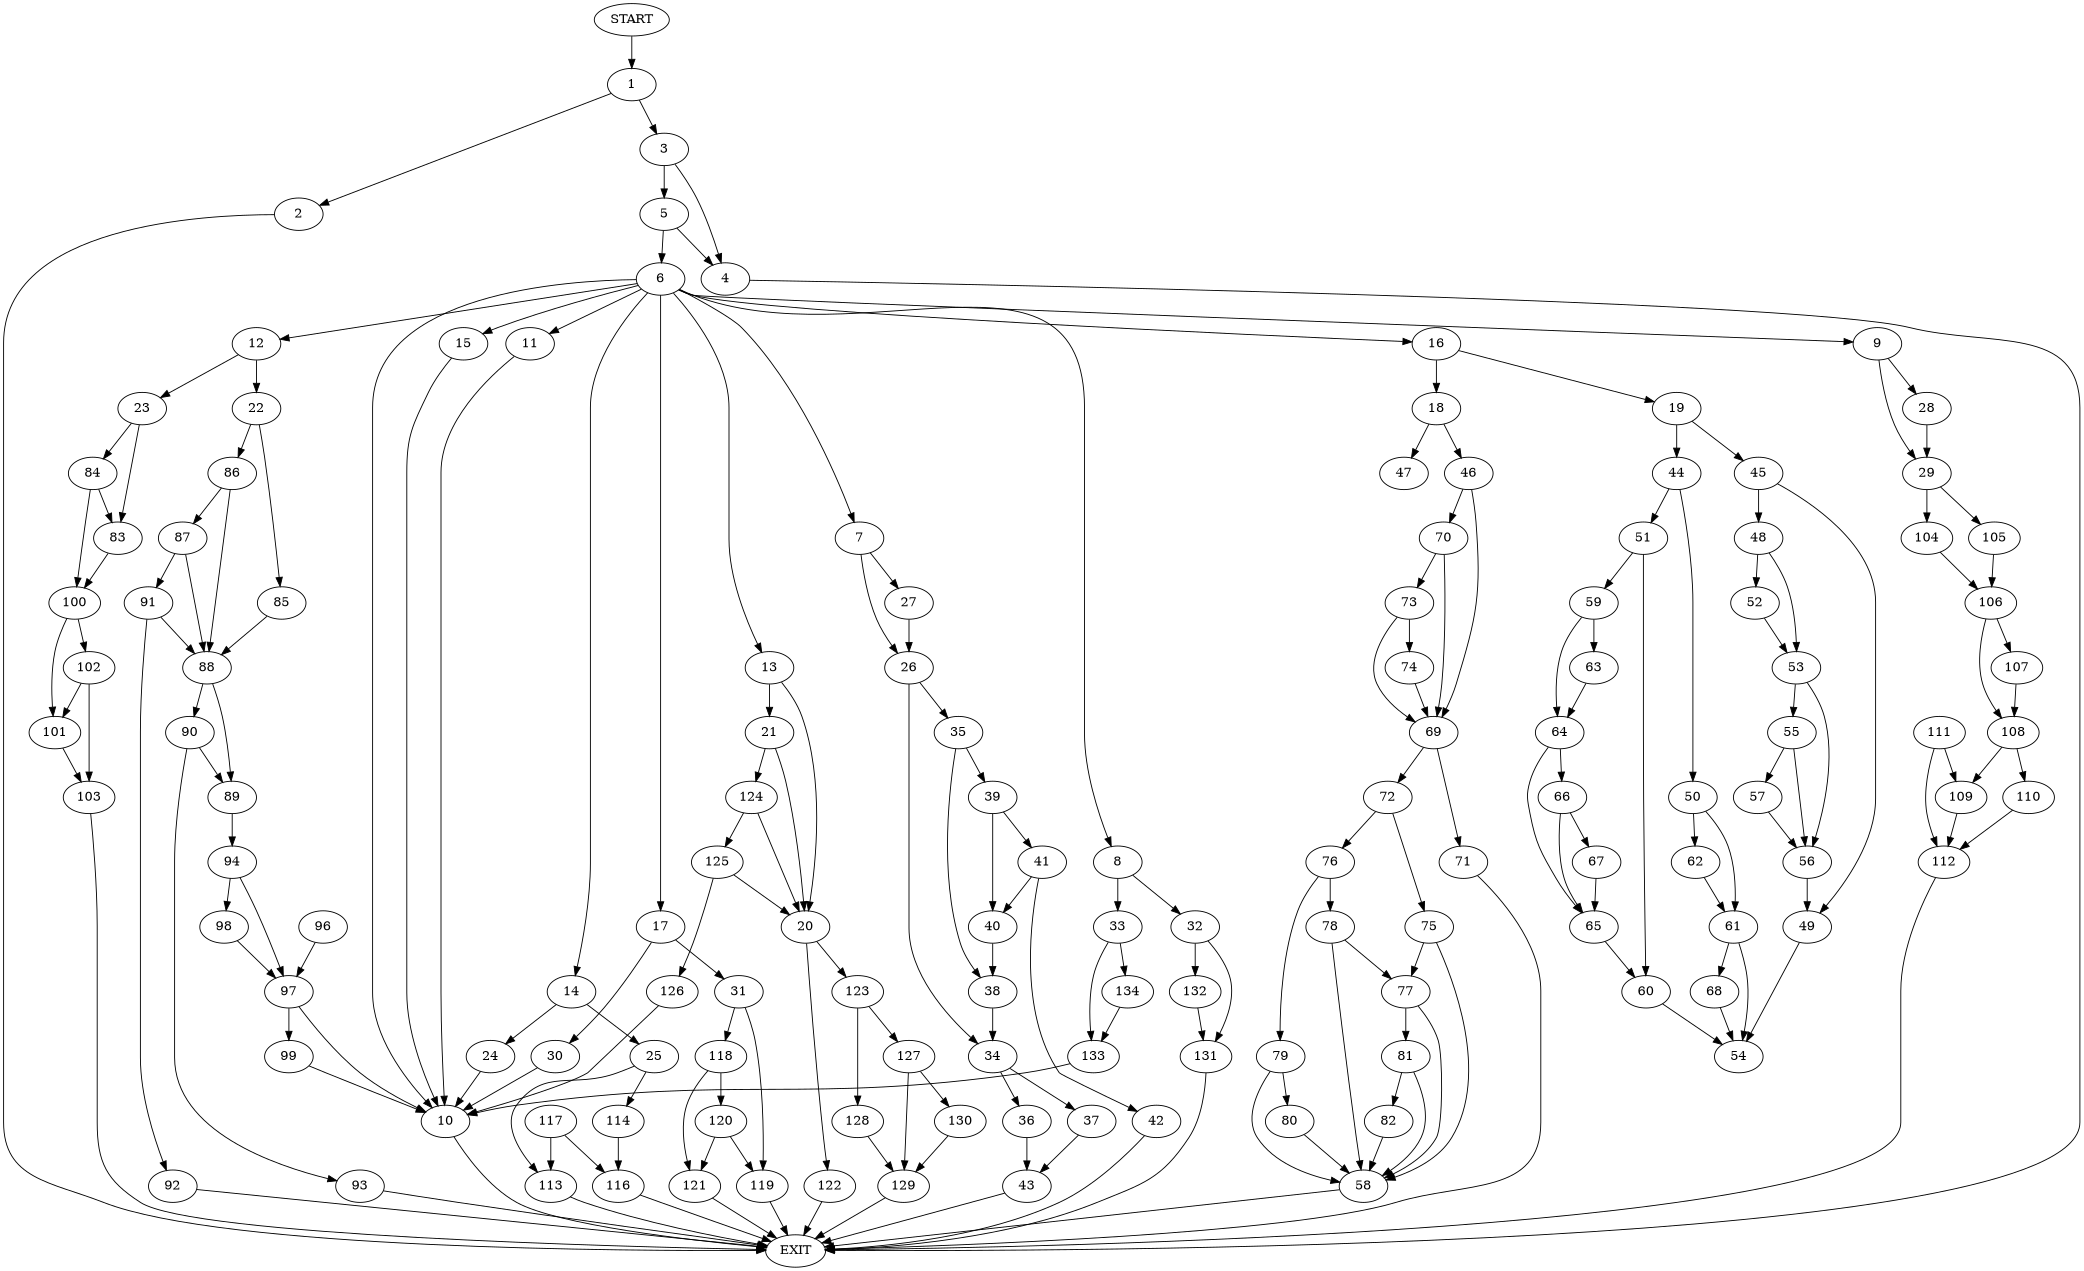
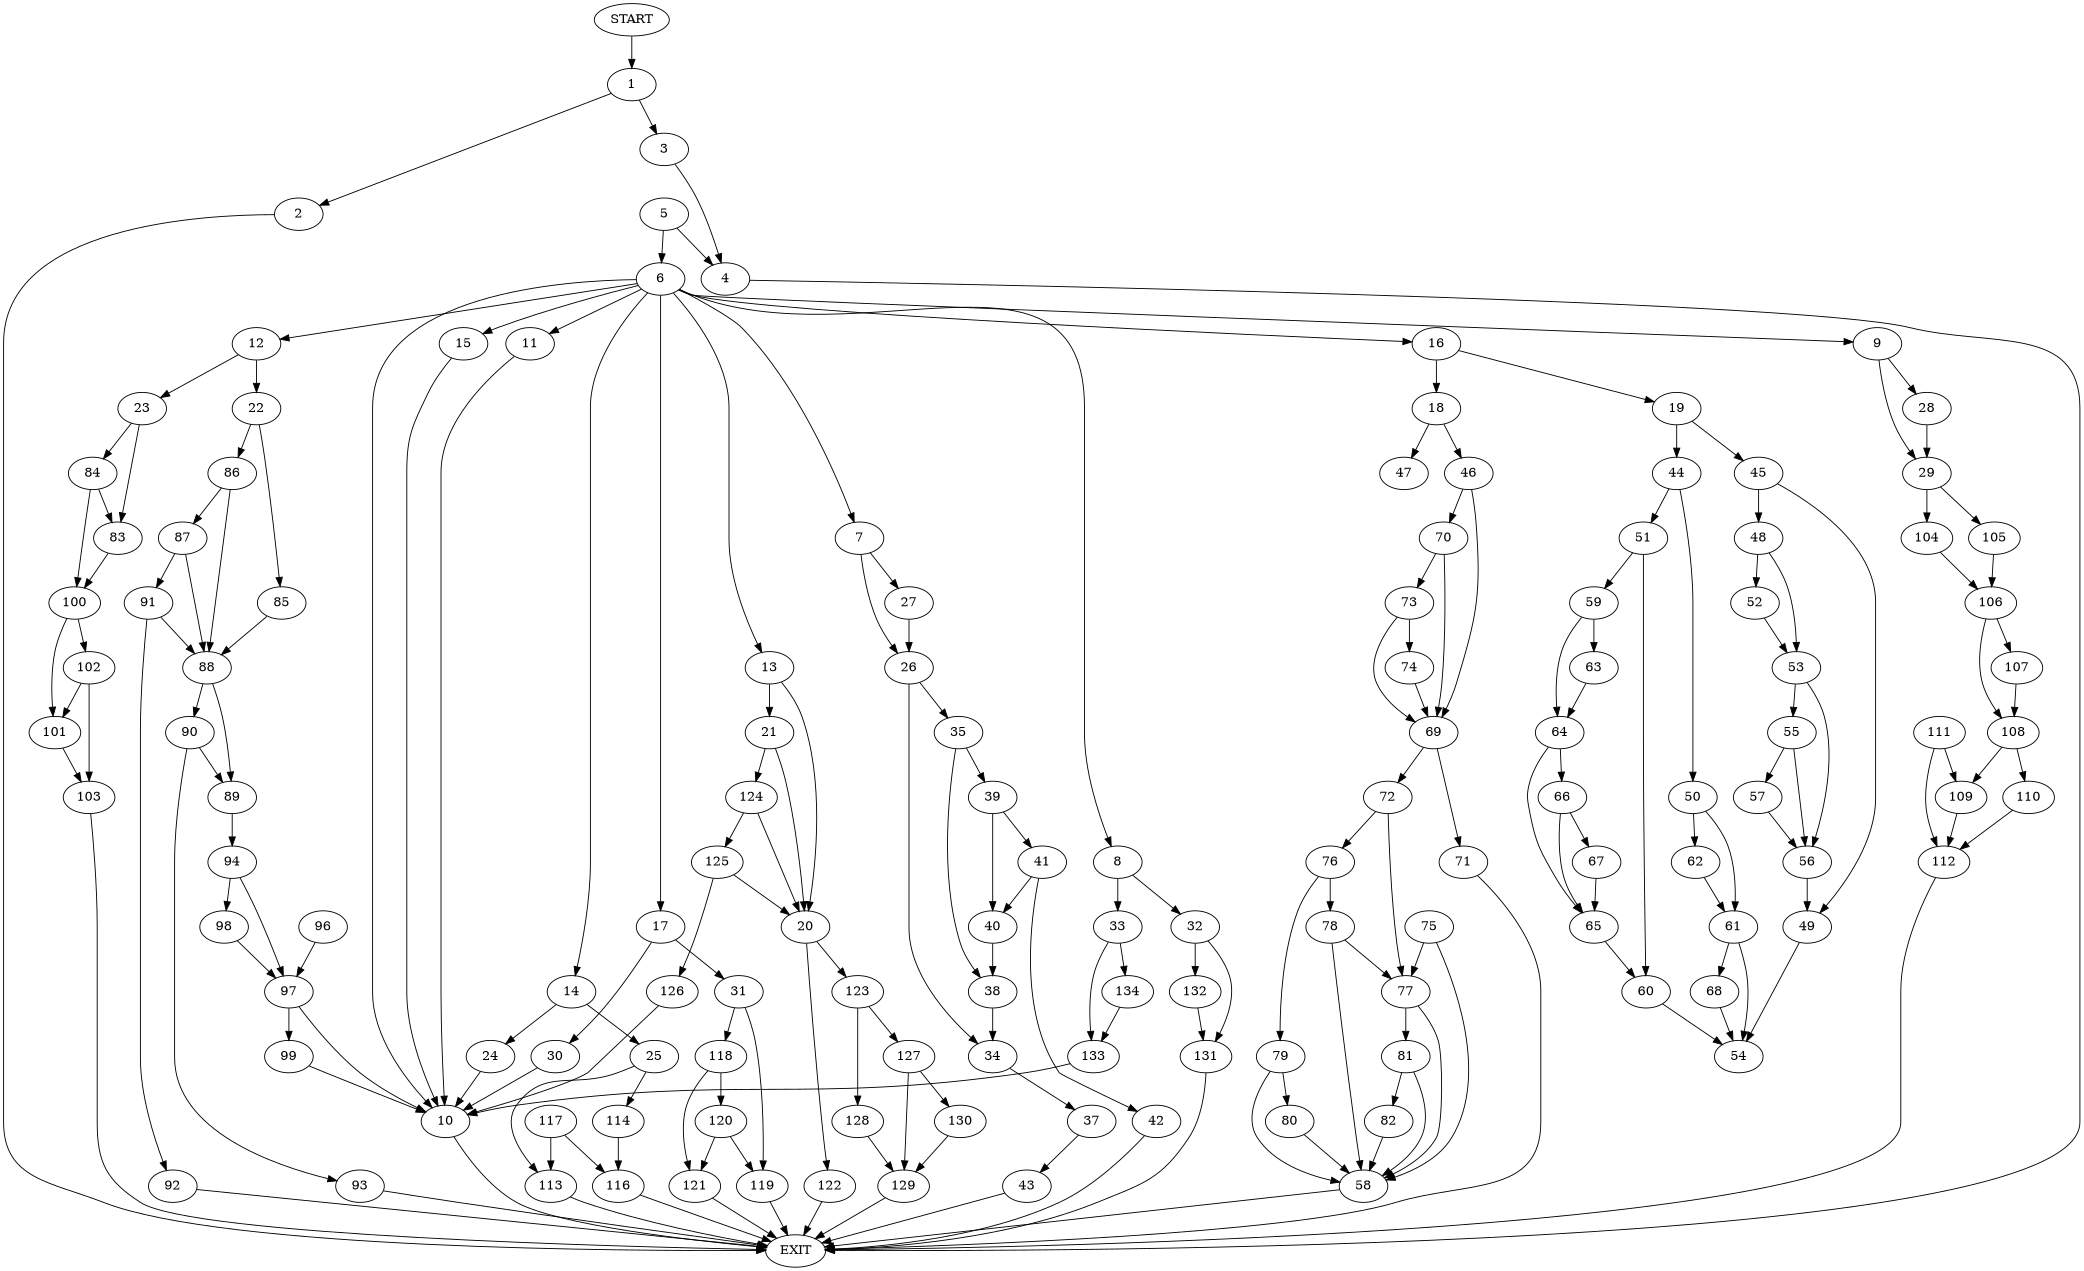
  digraph {
    n1 [label=START]
    1
    2
    3
    n5 [label=EXIT]
    4
    5
    6
    7
    8
    9
    10
    11
    12
    13
    14
    15
    16
    17
    26
    27
    32
    33
    28
    29
    22
    23
    20
    21
    24
    25
    18
    19
    30
    31
    34
    35
    131
    132
    133
    134
    104
    105
    85
    86
    83
    84
    122
    123
    124
    113
    114
    46
    47
    44
    45
    118
    119
    69
    70
    50
    51
    48
    49
    127
    128
    125
    88
    87
    100
    116
-   36
    37
    38
    39
    106
    120
    121
    43
    40
    41
    42
    61
    62
    59
    60
    52
    53
    54
    71
    72
    73
    55
    56
    68
    63
    64
    57
    58
    65
    66
    67
    75
    76
    74
    77
    78
    79
    81
    80
    82
    101
    102
    89
    90
    91
    92
    94
    93
    97
    98
    99
    96
    103
    107
    108
    109
    110
    112
    111
    117
    129
    130
    126
    n1 -> 1
    1 -> 2
    1 -> 3
    2 -> n5
    3 -> 4
-   3 -> 5
    4 -> n5
    5 -> 4
    5 -> 6
    6 -> 7
    6 -> 8
    6 -> 9
    6 -> 10
    6 -> 11
    6 -> 12
    6 -> 13
    6 -> 14
    6 -> 15
    6 -> 16
    6 -> 17
    7 -> 26
    7 -> 27
    8 -> 32
    8 -> 33
    9 -> 28
    9 -> 29
    10 -> n5
    11 -> 10
    12 -> 22
    12 -> 23
    13 -> 20
    13 -> 21
    14 -> 24
    14 -> 25
    15 -> 10
    16 -> 18
    16 -> 19
    17 -> 30
    17 -> 31
    26 -> 34
    26 -> 35
    27 -> 26
    32 -> 131
    32 -> 132
    33 -> 133
    33 -> 134
    28 -> 29
    29 -> 104
    29 -> 105
    22 -> 85
    22 -> 86
    23 -> 83
    23 -> 84
    20 -> 122
    20 -> 123
    21 -> 20
    21 -> 124
    24 -> 10
    25 -> 113
    25 -> 114
    18 -> 46
    18 -> 47
    19 -> 44
    19 -> 45
    30 -> 10
    31 -> 118
    31 -> 119
-   34 -> 36
    34 -> 37
    35 -> 38
    35 -> 39
    131 -> n5
    132 -> 131
    133 -> 10
    134 -> 133
    104 -> 106
    105 -> 106
    85 -> 88
    86 -> 88
    86 -> 87
    83 -> 100
    84 -> 83
    84 -> 100
    122 -> n5
    123 -> 127
    123 -> 128
    124 -> 20
    124 -> 125
    113 -> n5
    114 -> 116
    46 -> 69
    46 -> 70
    44 -> 50
    44 -> 51
    45 -> 48
    45 -> 49
    118 -> 120
    118 -> 121
    119 -> n5
    69 -> 71
    69 -> 72
    70 -> 69
    70 -> 73
    50 -> 61
    50 -> 62
    51 -> 59
    51 -> 60
    48 -> 52
    48 -> 53
    49 -> 54
    127 -> 129
    127 -> 130
    128 -> 129
    125 -> 20
    125 -> 126
    88 -> 89
    88 -> 90
    87 -> 88
    87 -> 91
    100 -> 101
    100 -> 102
    116 -> n5
-   36 -> 43
    37 -> 43
    38 -> 34
    39 -> 40
    39 -> 41
    106 -> 107
    106 -> 108
    120 -> 119
    120 -> 121
    121 -> n5
    43 -> n5
    40 -> 38
    41 -> 40
    41 -> 42
    42 -> n5
    61 -> 54
    61 -> 68
    62 -> 61
    59 -> 63
    59 -> 64
    60 -> 54
    52 -> 53
    53 -> 55
    53 -> 56
    71 -> n5
-   72 -> 75
+   72 -> 77
    72 -> 76
    73 -> 69
    73 -> 74
    55 -> 56
    55 -> 57
    56 -> 49
    68 -> 54
    63 -> 64
    64 -> 65
    64 -> 66
    57 -> 56
    58 -> n5
    65 -> 60
    66 -> 65
    66 -> 67
    67 -> 65
    75 -> 58
    75 -> 77
    76 -> 78
    76 -> 79
    74 -> 69
    77 -> 58
    77 -> 81
    78 -> 58
    78 -> 77
    79 -> 58
    79 -> 80
    81 -> 58
    81 -> 82
    80 -> 58
    82 -> 58
    101 -> 103
    102 -> 101
    102 -> 103
    89 -> 94
    90 -> 89
    90 -> 93
    91 -> 88
    91 -> 92
    92 -> n5
    94 -> 97
    94 -> 98
    93 -> n5
    97 -> 10
    97 -> 99
    98 -> 97
    99 -> 10
    96 -> 97
    103 -> n5
    107 -> 108
    108 -> 109
    108 -> 110
    109 -> 112
    110 -> 112
    112 -> n5
    111 -> 109
    111 -> 112
    117 -> 113
    117 -> 116
    129 -> n5
    130 -> 129
    126 -> 10
  }
